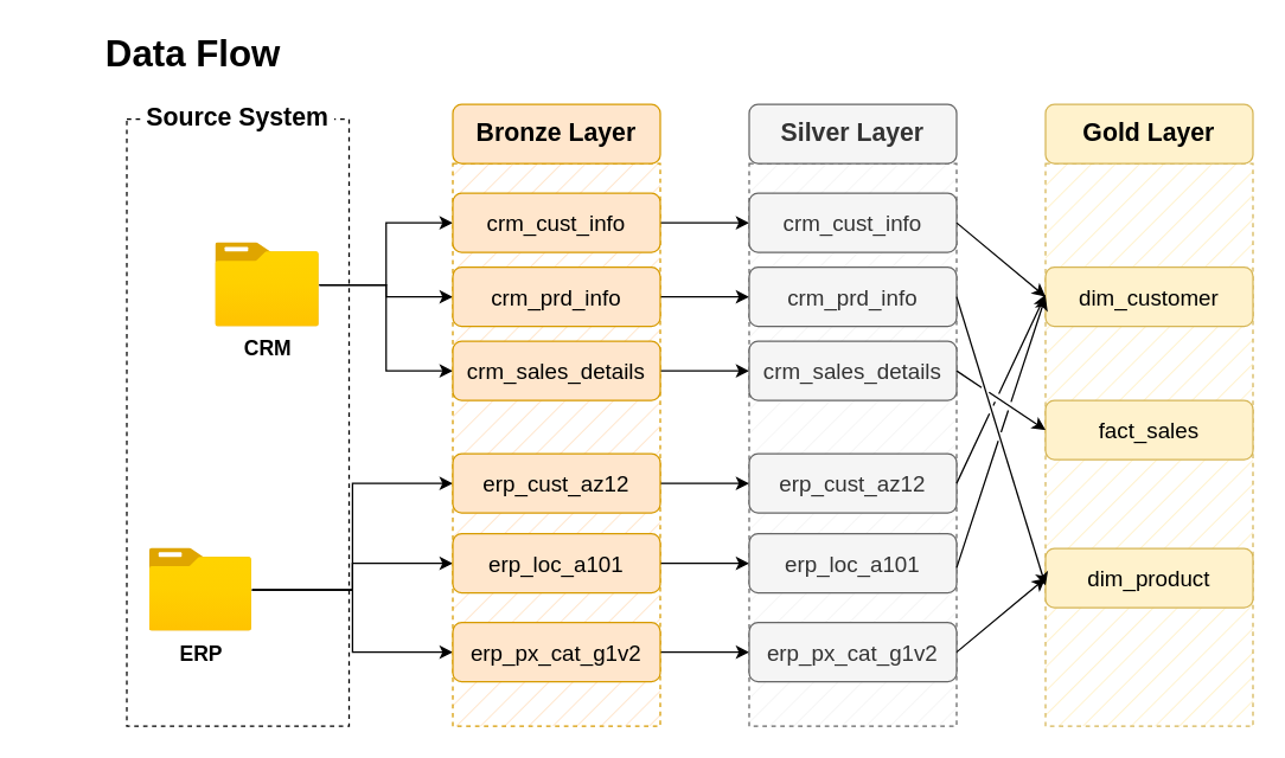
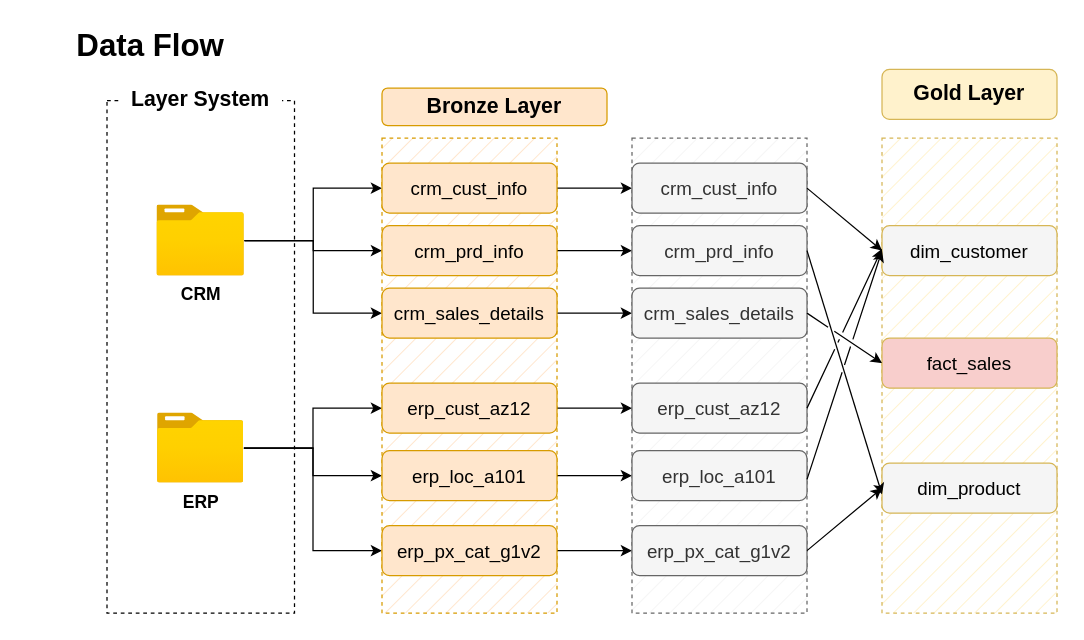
  <mxCell id="0" />
  <mxCell id="1" parent="0" />
  <mxCell id="2" value="" style="rounded=0;whiteSpace=wrap;html=1;fillColor=none;dashed=1;" parent="1" vertex="1"><mxGeometry x="85" y="80" width="150" height="410" as="geometry" /></mxCell>
- <mxCell id="3" value="&lt;font style=&quot;font-size: 17px;&quot;&gt;&lt;b&gt;Source System&lt;/b&gt;&lt;/font&gt;" style="rounded=1;whiteSpace=wrap;html=1;strokeColor=none;" parent="1" vertex="1"><mxGeometry x="95" y="60" width="130" height="40" as="geometry" /></mxCell>
+ <mxCell id="3" value="&lt;font style=&quot;font-size: 17px;&quot;&gt;&lt;b&gt;Layer System&lt;/b&gt;&lt;/font&gt;" style="rounded=1;whiteSpace=wrap;html=1;strokeColor=none;" parent="1" vertex="1"><mxGeometry x="95" y="60" width="130" height="40" as="geometry" /></mxCell>
  <mxCell id="4" style="edgeStyle=orthogonalEdgeStyle;rounded=0;orthogonalLoop=1;jettySize=auto;html=1;entryX=0;entryY=0.5;entryDx=0;entryDy=0;exitX=0;exitY=0.5;exitDx=0;exitDy=0;" parent="1" source="16" target="16" edge="1"><mxGeometry relative="1" as="geometry" /></mxCell>
  <mxCell id="5" style="edgeStyle=orthogonalEdgeStyle;rounded=0;orthogonalLoop=1;jettySize=auto;html=1;entryX=0;entryY=0.5;entryDx=0;entryDy=0;" parent="1" source="8" target="16" edge="1"><mxGeometry relative="1" as="geometry" /></mxCell>
  <mxCell id="6" style="edgeStyle=orthogonalEdgeStyle;rounded=0;orthogonalLoop=1;jettySize=auto;html=1;entryX=0;entryY=0.5;entryDx=0;entryDy=0;" parent="1" source="8" target="18" edge="1"><mxGeometry relative="1" as="geometry" /></mxCell>
  <mxCell id="7" style="edgeStyle=orthogonalEdgeStyle;rounded=0;orthogonalLoop=1;jettySize=auto;html=1;entryX=0;entryY=0.5;entryDx=0;entryDy=0;" parent="1" source="8" target="20" edge="1"><mxGeometry relative="1" as="geometry" /></mxCell>
- <mxCell id="8" value="&lt;b&gt;&lt;font style=&quot;font-size: 14px;&quot;&gt;CRM&lt;/font&gt;&lt;/b&gt;" style="image;aspect=fixed;html=1;points=[];align=center;fontSize=12;image=img/lib/azure2/general/Folder_Blank.svg;" parent="1" vertex="1"><mxGeometry x="145" y="163.59" width="70" height="56.82" as="geometry" /></mxCell>
+ <mxCell id="8" value="&lt;b&gt;&lt;font style=&quot;font-size: 14px;&quot;&gt;CRM&lt;/font&gt;&lt;/b&gt;" style="image;aspect=fixed;html=1;points=[];align=center;fontSize=12;image=img/lib/azure2/general/Folder_Blank.svg;" parent="1" vertex="1"><mxGeometry x="125" y="163.59" width="70" height="56.82" as="geometry" /></mxCell>
  <mxCell id="9" style="edgeStyle=orthogonalEdgeStyle;rounded=0;orthogonalLoop=1;jettySize=auto;html=1;entryX=0;entryY=0.5;entryDx=0;entryDy=0;" parent="1" source="12" target="22" edge="1"><mxGeometry relative="1" as="geometry" /></mxCell>
  <mxCell id="10" style="edgeStyle=orthogonalEdgeStyle;rounded=0;orthogonalLoop=1;jettySize=auto;html=1;entryX=0;entryY=0.5;entryDx=0;entryDy=0;" parent="1" source="12" target="24" edge="1"><mxGeometry relative="1" as="geometry" /></mxCell>
  <mxCell id="11" style="edgeStyle=orthogonalEdgeStyle;rounded=0;orthogonalLoop=1;jettySize=auto;html=1;entryX=0;entryY=0.5;entryDx=0;entryDy=0;" parent="1" source="12" target="26" edge="1"><mxGeometry relative="1" as="geometry" /></mxCell>
- <mxCell id="12" value="&lt;b&gt;&lt;font style=&quot;font-size: 14px;&quot;&gt;ERP&lt;/font&gt;&lt;/b&gt;&lt;div&gt;&lt;b&gt;&lt;font style=&quot;font-size: 14px;&quot;&gt;&lt;br&gt;&lt;/font&gt;&lt;/b&gt;&lt;/div&gt;" style="image;aspect=fixed;html=1;points=[];align=center;fontSize=12;image=img/lib/azure2/general/Folder_Blank.svg;" parent="1" vertex="1"><mxGeometry x="100.5" y="370" width="69" height="56.0" as="geometry" /></mxCell>
+ <mxCell id="12" value="&lt;b&gt;&lt;font style=&quot;font-size: 14px;&quot;&gt;ERP&lt;/font&gt;&lt;/b&gt;&lt;div&gt;&lt;b&gt;&lt;font style=&quot;font-size: 14px;&quot;&gt;&lt;br&gt;&lt;/font&gt;&lt;/b&gt;&lt;/div&gt;" style="image;aspect=fixed;html=1;points=[];align=center;fontSize=12;image=img/lib/azure2/general/Folder_Blank.svg;" parent="1" vertex="1"><mxGeometry x="125.5" y="330" width="69" height="56.0" as="geometry" /></mxCell>
  <mxCell id="13" value="" style="rounded=0;whiteSpace=wrap;html=1;fillColor=#ffe6cc;fillStyle=hatch;dashed=1;strokeColor=#d79b00;" parent="1" vertex="1"><mxGeometry x="305" y="110" width="140" height="380" as="geometry" /></mxCell>
- <mxCell id="14" value="&lt;font style=&quot;font-size: 17px;&quot;&gt;&lt;b&gt;Bronze Layer&lt;/b&gt;&lt;/font&gt;" style="rounded=1;whiteSpace=wrap;html=1;strokeColor=#d79b00;fillColor=#ffe6cc;" parent="1" vertex="1"><mxGeometry x="305" y="70" width="140" height="40" as="geometry" /></mxCell>
+ <mxCell id="14" value="&lt;font style=&quot;font-size: 17px;&quot;&gt;&lt;b&gt;Bronze Layer&lt;/b&gt;&lt;/font&gt;" style="rounded=1;whiteSpace=wrap;html=1;strokeColor=#d79b00;fillColor=#ffe6cc;" parent="1" vertex="1"><mxGeometry x="305" y="70" width="180" height="30" as="geometry" /></mxCell>
  <mxCell id="15" style="edgeStyle=orthogonalEdgeStyle;rounded=0;orthogonalLoop=1;jettySize=auto;html=1;entryX=0;entryY=0.5;entryDx=0;entryDy=0;" edge="1" parent="1" source="16" target="30"><mxGeometry relative="1" as="geometry" /></mxCell>
  <mxCell id="16" value="&lt;font style=&quot;font-size: 15px;&quot;&gt;crm_cust_info&lt;/font&gt;" style="rounded=1;whiteSpace=wrap;html=1;strokeColor=#d79b00;fillColor=#ffe6cc;" parent="1" vertex="1"><mxGeometry x="305" y="130" width="140" height="40" as="geometry" /></mxCell>
  <mxCell id="17" style="edgeStyle=orthogonalEdgeStyle;rounded=0;orthogonalLoop=1;jettySize=auto;html=1;entryX=0;entryY=0.5;entryDx=0;entryDy=0;" edge="1" parent="1" source="18" target="31"><mxGeometry relative="1" as="geometry" /></mxCell>
  <mxCell id="18" value="&lt;font style=&quot;font-size: 15px;&quot;&gt;crm_prd_info&lt;/font&gt;" style="rounded=1;whiteSpace=wrap;html=1;strokeColor=#d79b00;fillColor=#ffe6cc;" parent="1" vertex="1"><mxGeometry x="305" y="180" width="140" height="40" as="geometry" /></mxCell>
  <mxCell id="19" style="edgeStyle=orthogonalEdgeStyle;rounded=0;orthogonalLoop=1;jettySize=auto;html=1;entryX=0;entryY=0.5;entryDx=0;entryDy=0;" edge="1" parent="1" source="20" target="32"><mxGeometry relative="1" as="geometry" /></mxCell>
  <mxCell id="20" value="&lt;font style=&quot;font-size: 15px;&quot;&gt;crm_sales_details&lt;/font&gt;" style="rounded=1;whiteSpace=wrap;html=1;strokeColor=#d79b00;fillColor=#ffe6cc;" parent="1" vertex="1"><mxGeometry x="305" y="230" width="140" height="40" as="geometry" /></mxCell>
  <mxCell id="21" style="edgeStyle=orthogonalEdgeStyle;rounded=0;orthogonalLoop=1;jettySize=auto;html=1;entryX=0;entryY=0.5;entryDx=0;entryDy=0;" edge="1" parent="1" source="22" target="33"><mxGeometry relative="1" as="geometry" /></mxCell>
  <mxCell id="22" value="&lt;font style=&quot;font-size: 15px;&quot;&gt;erp_cust_az12&lt;/font&gt;" style="rounded=1;whiteSpace=wrap;html=1;strokeColor=#d79b00;fillColor=#ffe6cc;" parent="1" vertex="1"><mxGeometry x="305" y="306" width="140" height="40" as="geometry" /></mxCell>
  <mxCell id="23" style="edgeStyle=orthogonalEdgeStyle;rounded=0;orthogonalLoop=1;jettySize=auto;html=1;entryX=0;entryY=0.5;entryDx=0;entryDy=0;" edge="1" parent="1" source="24" target="34"><mxGeometry relative="1" as="geometry" /></mxCell>
  <mxCell id="24" value="&lt;font style=&quot;font-size: 15px;&quot;&gt;erp_loc_a101&lt;/font&gt;" style="rounded=1;whiteSpace=wrap;html=1;strokeColor=#d79b00;fillColor=#ffe6cc;" parent="1" vertex="1"><mxGeometry x="305" y="360" width="140" height="40" as="geometry" /></mxCell>
  <mxCell id="25" style="edgeStyle=orthogonalEdgeStyle;rounded=0;orthogonalLoop=1;jettySize=auto;html=1;entryX=0;entryY=0.5;entryDx=0;entryDy=0;" edge="1" parent="1" source="26" target="35"><mxGeometry relative="1" as="geometry" /></mxCell>
  <mxCell id="26" value="&lt;font style=&quot;font-size: 15px;&quot;&gt;erp_px_cat_g1v2&lt;/font&gt;" style="rounded=1;whiteSpace=wrap;html=1;strokeColor=#d79b00;fillColor=#ffe6cc;" parent="1" vertex="1"><mxGeometry x="305" y="420" width="140" height="40" as="geometry" /></mxCell>
  <mxCell id="27" style="edgeStyle=orthogonalEdgeStyle;rounded=0;orthogonalLoop=1;jettySize=auto;html=1;entryX=0;entryY=0.5;entryDx=0;entryDy=0;exitX=0;exitY=0.5;exitDx=0;exitDy=0;fillColor=#f5f5f5;strokeColor=#666666;" edge="1" parent="1" source="30" target="30"><mxGeometry relative="1" as="geometry" /></mxCell>
  <mxCell id="28" value="" style="rounded=0;whiteSpace=wrap;html=1;fillColor=#f5f5f5;fillStyle=hatch;dashed=1;strokeColor=#666666;fontColor=#333333;" vertex="1" parent="1"><mxGeometry x="505" y="110" width="140" height="380" as="geometry" /></mxCell>
- <mxCell id="29" value="&lt;font style=&quot;font-size: 17px;&quot;&gt;&lt;b&gt;Silver Layer&lt;/b&gt;&lt;/font&gt;" style="rounded=1;whiteSpace=wrap;html=1;strokeColor=#666666;fillColor=#f5f5f5;fontColor=#333333;" vertex="1" parent="1"><mxGeometry x="505" y="70" width="140" height="40" as="geometry" /></mxCell>
  <mxCell id="30" value="&lt;font style=&quot;font-size: 15px;&quot;&gt;crm_cust_info&lt;/font&gt;" style="rounded=1;whiteSpace=wrap;html=1;strokeColor=#666666;fillColor=#f5f5f5;fontColor=#333333;" vertex="1" parent="1"><mxGeometry x="505" y="130" width="140" height="40" as="geometry" /></mxCell>
  <mxCell id="31" value="&lt;font style=&quot;font-size: 15px;&quot;&gt;crm_prd_info&lt;/font&gt;" style="rounded=1;whiteSpace=wrap;html=1;strokeColor=#666666;fillColor=#f5f5f5;fontColor=#333333;" vertex="1" parent="1"><mxGeometry x="505" y="180" width="140" height="40" as="geometry" /></mxCell>
  <mxCell id="32" value="&lt;font style=&quot;font-size: 15px;&quot;&gt;crm_sales_details&lt;/font&gt;" style="rounded=1;whiteSpace=wrap;html=1;strokeColor=#666666;fillColor=#f5f5f5;fontColor=#333333;" vertex="1" parent="1"><mxGeometry x="505" y="230" width="140" height="40" as="geometry" /></mxCell>
  <mxCell id="33" value="&lt;font style=&quot;font-size: 15px;&quot;&gt;erp_cust_az12&lt;/font&gt;" style="rounded=1;whiteSpace=wrap;html=1;strokeColor=#666666;fillColor=#f5f5f5;fontColor=#333333;" vertex="1" parent="1"><mxGeometry x="505" y="306" width="140" height="40" as="geometry" /></mxCell>
  <mxCell id="34" value="&lt;font style=&quot;font-size: 15px;&quot;&gt;erp_loc_a101&lt;/font&gt;" style="rounded=1;whiteSpace=wrap;html=1;strokeColor=#666666;fillColor=#f5f5f5;fontColor=#333333;" vertex="1" parent="1"><mxGeometry x="505" y="360" width="140" height="40" as="geometry" /></mxCell>
  <mxCell id="35" value="&lt;font style=&quot;font-size: 15px;&quot;&gt;erp_px_cat_g1v2&lt;/font&gt;" style="rounded=1;whiteSpace=wrap;html=1;strokeColor=#666666;fillColor=#f5f5f5;fontColor=#333333;" vertex="1" parent="1"><mxGeometry x="505" y="420" width="140" height="40" as="geometry" /></mxCell>
  <mxCell id="36" value="" style="rounded=0;whiteSpace=wrap;html=1;fillColor=#fff2cc;fillStyle=hatch;dashed=1;strokeColor=#d6b656;" vertex="1" parent="1"><mxGeometry x="705" y="110" width="140" height="380" as="geometry" /></mxCell>
- <mxCell id="37" value="&lt;font style=&quot;font-size: 17px;&quot;&gt;&lt;b&gt;Gold Layer&lt;/b&gt;&lt;/font&gt;" style="rounded=1;whiteSpace=wrap;html=1;strokeColor=#d6b656;fillColor=#fff2cc;" vertex="1" parent="1"><mxGeometry x="705" y="70" width="140" height="40" as="geometry" /></mxCell>
- <mxCell id="38" value="&lt;span style=&quot;font-size: 15px;&quot;&gt;dim_customer&lt;/span&gt;" style="rounded=1;whiteSpace=wrap;html=1;strokeColor=#d6b656;fillColor=#fff2cc;" vertex="1" parent="1"><mxGeometry x="705" y="180" width="140" height="40" as="geometry" /></mxCell>
- <mxCell id="39" value="&lt;font style=&quot;font-size: 15px;&quot;&gt;fact_sales&lt;/font&gt;" style="rounded=1;whiteSpace=wrap;html=1;strokeColor=#d6b656;fillColor=#fff2cc;" vertex="1" parent="1"><mxGeometry x="705" y="270" width="140" height="40" as="geometry" /></mxCell>
- <mxCell id="40" value="&lt;font style=&quot;font-size: 15px;&quot;&gt;dim_product&lt;/font&gt;" style="rounded=1;whiteSpace=wrap;html=1;strokeColor=#d6b656;fillColor=#fff2cc;" vertex="1" parent="1"><mxGeometry x="705" y="370" width="140" height="40" as="geometry" /></mxCell>
+ <mxCell id="37" value="&lt;font style=&quot;font-size: 17px;&quot;&gt;&lt;b&gt;Gold Layer&lt;/b&gt;&lt;/font&gt;" style="rounded=1;whiteSpace=wrap;html=1;strokeColor=#d6b656;fillColor=#fff2cc;" vertex="1" parent="1"><mxGeometry x="705" y="55" width="140" height="40" as="geometry" /></mxCell>
+ <mxCell id="38" value="&lt;span style=&quot;font-size: 15px;&quot;&gt;dim_customer&lt;/span&gt;" style="rounded=1;whiteSpace=wrap;html=1;strokeColor=#d6b656;fillColor=#f5f5f5;" vertex="1" parent="1"><mxGeometry x="705" y="180" width="140" height="40" as="geometry" /></mxCell>
+ <mxCell id="39" value="&lt;font style=&quot;font-size: 15px;&quot;&gt;fact_sales&lt;/font&gt;" style="rounded=1;whiteSpace=wrap;html=1;strokeColor=#d6b656;fillColor=#f8cecc;" vertex="1" parent="1"><mxGeometry x="705" y="270" width="140" height="40" as="geometry" /></mxCell>
+ <mxCell id="40" value="&lt;font style=&quot;font-size: 15px;&quot;&gt;dim_product&lt;/font&gt;" style="rounded=1;whiteSpace=wrap;html=1;strokeColor=#d6b656;fillColor=#f5f5f5;" vertex="1" parent="1"><mxGeometry x="705" y="370" width="140" height="40" as="geometry" /></mxCell>
  <mxCell id="41" value="" style="endArrow=classic;html=1;rounded=0;entryX=0;entryY=0.5;entryDx=0;entryDy=0;jumpStyle=gap;" edge="1" parent="1" target="38"><mxGeometry width="50" height="50" relative="1" as="geometry"><mxPoint x="645" y="150" as="sourcePoint" /><mxPoint x="695" y="100" as="targetPoint" /><Array as="points" /></mxGeometry></mxCell>
  <mxCell id="42" value="" style="endArrow=classic;html=1;rounded=0;entryX=0;entryY=0.75;entryDx=0;entryDy=0;jumpStyle=gap;" edge="1" parent="1" target="36"><mxGeometry width="50" height="50" relative="1" as="geometry"><mxPoint x="645" y="200" as="sourcePoint" /><mxPoint x="705" y="250" as="targetPoint" /><Array as="points" /></mxGeometry></mxCell>
  <mxCell id="43" value="" style="endArrow=classic;html=1;rounded=0;entryX=0;entryY=0.5;entryDx=0;entryDy=0;jumpStyle=gap;" edge="1" parent="1" target="39"><mxGeometry width="50" height="50" relative="1" as="geometry"><mxPoint x="645" y="250" as="sourcePoint" /><mxPoint x="705" y="300" as="targetPoint" /><Array as="points" /></mxGeometry></mxCell>
  <mxCell id="44" value="" style="endArrow=classic;html=1;rounded=0;jumpStyle=gap;" edge="1" parent="1"><mxGeometry width="50" height="50" relative="1" as="geometry"><mxPoint x="645" y="440" as="sourcePoint" /><mxPoint x="705" y="390" as="targetPoint" /><Array as="points" /></mxGeometry></mxCell>
  <mxCell id="45" value="" style="endArrow=classic;html=1;rounded=0;jumpStyle=gap;" edge="1" parent="1"><mxGeometry width="50" height="50" relative="1" as="geometry"><mxPoint x="645" y="383" as="sourcePoint" /><mxPoint x="705" y="200" as="targetPoint" /><Array as="points" /></mxGeometry></mxCell>
  <mxCell id="46" value="" style="endArrow=classic;html=1;rounded=0;exitX=1;exitY=0.5;exitDx=0;exitDy=0;jumpStyle=gap;" edge="1" parent="1" source="33"><mxGeometry width="50" height="50" relative="1" as="geometry"><mxPoint x="645" y="381.5" as="sourcePoint" /><mxPoint x="705" y="198.5" as="targetPoint" /><Array as="points" /></mxGeometry></mxCell>
- <mxCell id="47" value="&lt;b&gt;&lt;font style=&quot;font-size: 25px;&quot;&gt;Data Flow&lt;/font&gt;&lt;/b&gt;" style="text;html=1;align=center;verticalAlign=middle;whiteSpace=wrap;rounded=0;" vertex="1" parent="1"><mxGeometry x="30" y="20" width="200" height="30" as="geometry" /></mxCell>
+ <mxCell id="47" value="&lt;b&gt;&lt;font style=&quot;font-size: 25px;&quot;&gt;Data Flow&lt;/font&gt;&lt;/b&gt;" style="text;html=1;align=center;verticalAlign=middle;whiteSpace=wrap;rounded=0;" vertex="1" parent="1"><mxGeometry x="20" y="20" width="200" height="30" as="geometry" /></mxCell>
